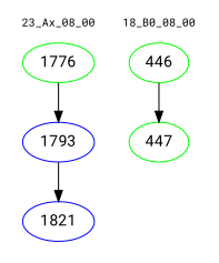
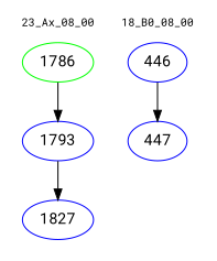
  digraph {
    fontname="Roboto Mono"
    node [color=blue fontname="Roboto Mono"]
    edge [color=black fontname="Roboto Mono"]
-   n1 [color=green label=1776]
+   n1 [color=green label=1786]
    n2 [label=1793]
-   n3 [label=1821]
-   n4 [color=green label=446]
-   n5 [color=green label=447]
+   n3 [label=1827]
+   n4 [label=446]
+   n5 [label=447]
    subgraph cluster_1 {
      color=white
      fontsize=10
      label="23_Ax_08_00"
      n1
      n2
      n3
    }
    subgraph cluster_2 {
      color=white
      fontsize=10
      label="18_B0_08_00"
      n4
      n5
    }
    n1 -> n2
    n2 -> n3
    n4 -> n5
  }
